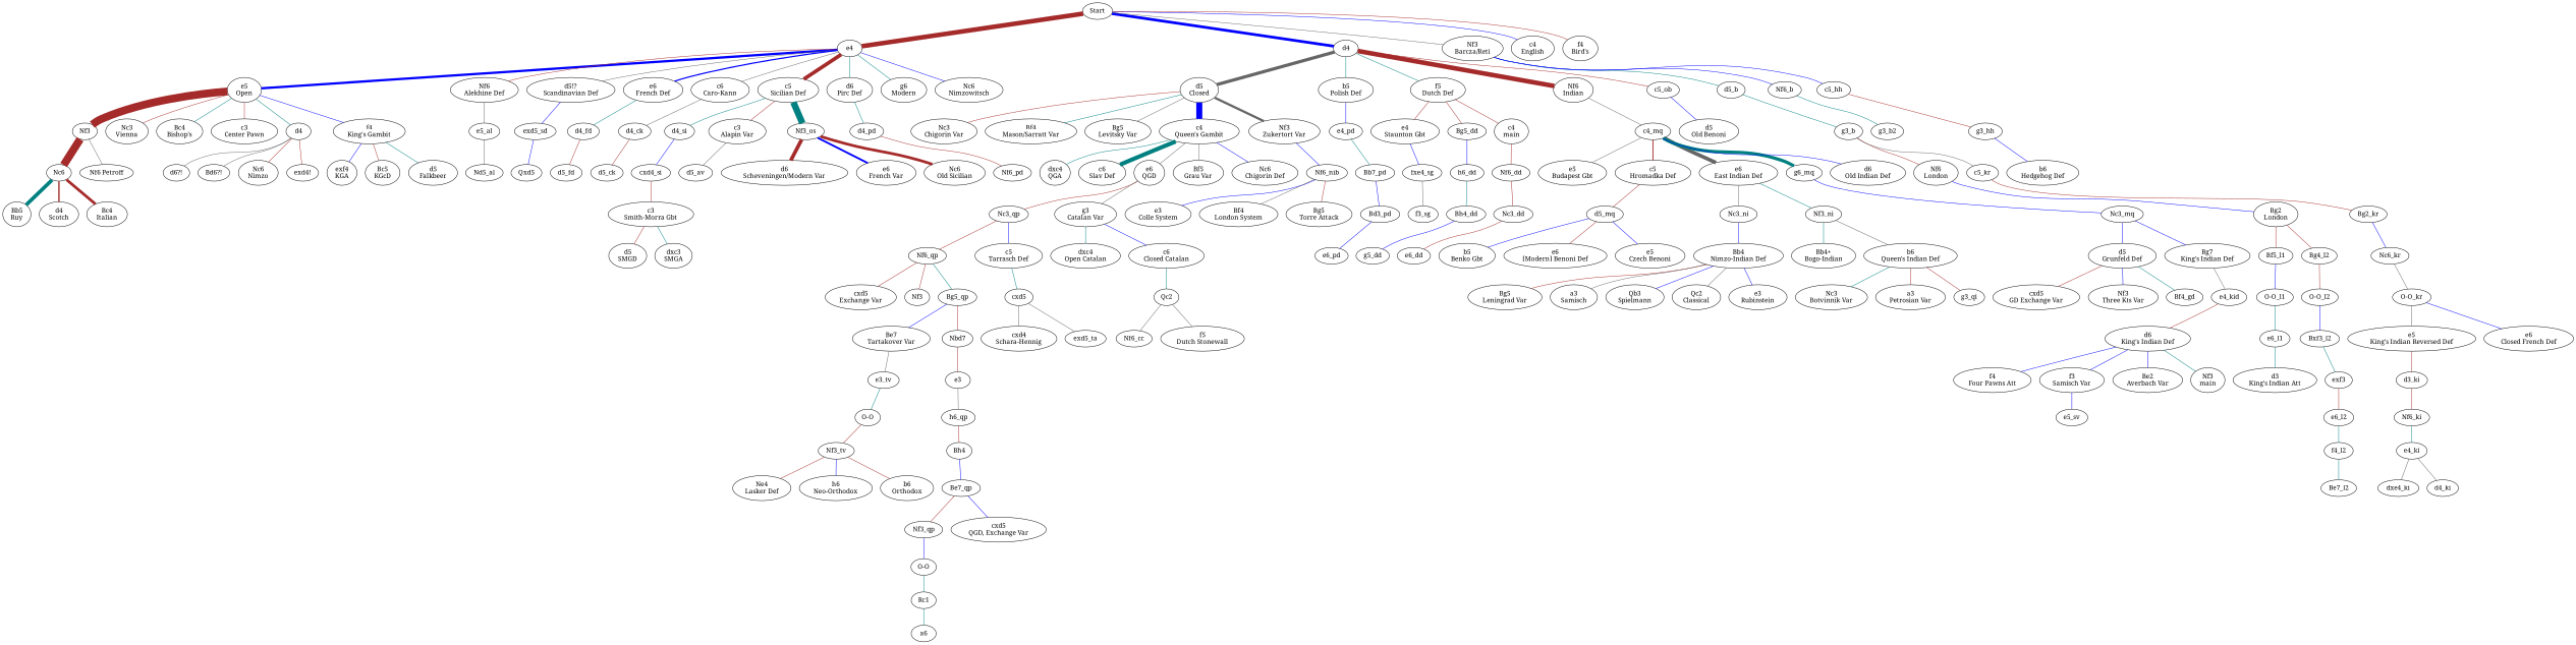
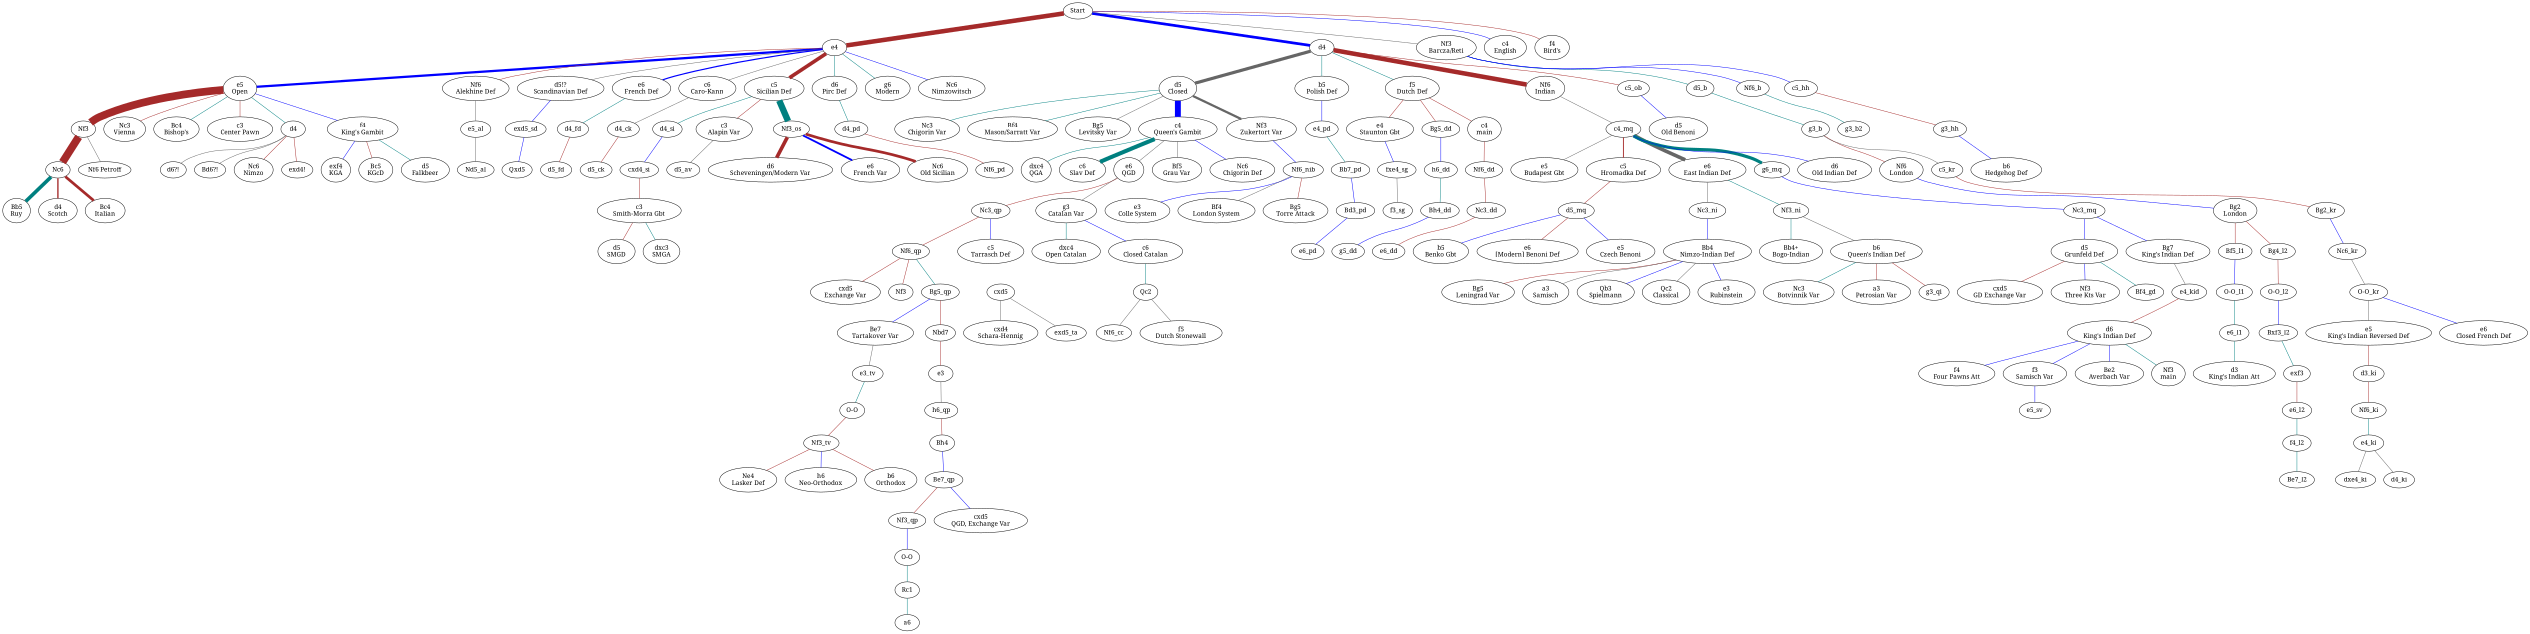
  graph {
    fontname="Noto Serif"
    node [fontname="Noto Serif"]
    edge [color=brown fontname="Noto Serif"]
    Start
    e4
    d4
    "Nf3\nBarcza/Reti"
    "c4\nEnglish"
    "f4\nBird's"
    n7 [label="e5\nOpen"]
    "Nf6\nAlekhine Def"
    "d5!?\nScandinavian Def"
    "e6\nFrench Def"
    "c6\nCaro-Kann"
    "c5\nSicilian Def"
    "d6\nPirc Def"
    "g6\nModern"
    "Nc6\nNimzowitsch"
    n16 [label="d5\nClosed"]
    "b5\nPolish Def"
    "f5\nDutch Def"
    n19 [label="Nf6\nIndian"]
    c5_ob
    d5_b
    Nf6_b
    c5_hh
    Nf3
    "Nc3\nVienna"
    "Bc4\nBishop's"
    "c3\nCenter Pawn"
    n28 [label=d4]
    "f4\nKing's Gambit"
    e5_al
    exd5_sd
    d4_fd
    d4_ck
    d4_si
    "c3\nAlapin Var"
    Nf3_os
    d4_pd
    Nc6
    "Nf6 Petroff"
    "d6?!"
    "Bd6?!"
    "Nc6\nNimzo"
    "exd4!"
    "exf4\nKGA"
    "Bc5\nKGcD"
    "d5\nFalkbeer"
    "Bb5\nRuy"
    "d4\nScotch"
    "Bc4\nItalian"
    "Nc3\nChigorin Var"
    "Bf4\nMason/Sarratt Var"
    "Bg5\nLevitsky Var"
    "c4\nQueen's Gambit"
    n54 [label="Nf3\nZukertort Var"]
    "dxc4\nQGA"
    "c6\nSlav Def"
    "e6\nQGD"
    "Bf5\nGrau Var"
    "Nc6\nChigorin Def"
    Nf6_nib
    e4_pd
    "e4\nStaunton Gbt"
    Bg5_dd
    "c4\nmain"
    c4_mq
    "d5\nOld Benoni"
    Nc3_qp
    "g3\nCatalan Var"
    Nf6_qp
    "c5\nTarrasch Def"
    "dxc4\nOpen Catalan"
    "c6\nClosed Catalan"
    "cxd5\nExchange Var"
    "Nf3\n"
    Bg5_qp
    cxd5
    Qc2
    Nf6_cc
    "f5\nDutch Stonewall"
    "Be7\nTartakover Var"
    Nbd7
    "cxd4\nSchara-Hennig"
    exd5_ta
    e3_tv
    e3
    n86 [label="O-O"]
    Nf3_tv
    "Ne4\nLasker Def"
    "h6\nNeo-Orthodox"
    "b6\nOrthodox"
    h6_qp
    Bh4
    Be7_qp
    Nf3_qp
    "cxd5\nQGD, Exchange Var"
    n96 [label="O-O"]
    Rc1
    a6
    Nd5_al
    Qxd5
    d5_fd
    d5_ck
    cxd4_si
    d5_av
    "d6\nScheveningen/Modern Var"
    n106 [label="e6\nFrench Var"]
    n107 [label="Nc6\nOld Sicilian"]
    "c3\nSmith-Morra Gbt"
    "d5\nSMGD"
    "dxc3\nSMGA"
    Bb7_pd
    Bd3_pd
    e6_pd
    fxe4_sg
    h6_dd
    Nf6_dd
    f3_sg
    Bh4_dd
    g5_dd
    Nc3_dd
    e6_dd
    "e5\nBudapest Gbt"
    n123 [label="c5\nHromadka Def"]
    n124 [label="e6\nEast Indian Def"]
    g6_mq
    "d6\nOld Indian Def"
    d5_mq
    Nc3_ni
    Nf3_ni
    Nc3_mq
    "b5\nBenko Gbt"
    "e6\n[Modern] Benoni Def"
    "e5\nCzech Benoni"
    n134 [label="Bb4\nNimzo-Indian Def"]
    "Bg5\nLeningrad Var"
    "a3\nSamisch"
    "Qb3\nSpielmann"
    "Qc2\nClassical"
    "e3\nRubinstein"
    "Bb4+\nBogo-Indian"
    "b6\nQueen's Indian Def"
    "Nc3\nBotvinnik Var"
    "a3\nPetrosian Var"
    g3_qi
    "d5\nGrunfeld Def"
    n146 [label="Bg7\nKing's Indian Def"]
    "cxd5\nGD Exchange Var"
    "Nf3\nThree Kts Var"
    Bf4_gd
    e4_kid
    g3_b
    g3_b2
    g3_hh
    "Nf6\nLondon"
    c5_kr
    "Bg2\nLondon"
    Bg2_kr
    Bf5_l1
    Bg4_l2
    "O-O_l1"
    "O-O_l2"
    e6_l1
    "d3\nKing's Indian Att"
    Bxf3_l2
    exf3
    e6_l2
    f4_l2
    Be7_l2
    Nc6_kr
    "O-O_kr"
    "e5\nKing's Indian Reversed Def"
    "e6\nClosed French Def"
    d3_ki
    Nf6_ki
    e4_ki
    dxe4_ki
    d4_ki
    "b6\nHedgehog Def"
    "d6\nKing's Indian Def"
    "f4\nFour Pawns Att"
    "f3\nSamisch Var"
    "Be2\nAverbach Var"
    "Nf3\nmain"
    e5_sv
    Nf6_pd
    "e3\nColle System"
    "Bf4\nLondon System"
    "Bg5\nTorre Attack"
    Start -- e4 [penwidth=10 weight=4]
    Start -- d4 [color=blue penwidth=6]
    Start -- "Nf3\nBarcza/Reti" [color=gray40]
    Start -- "c4\nEnglish" [color=blue]
    Start -- "f4\nBird's"
    e4 -- n7 [color=blue penwidth=5]
    e4 -- "Nf6\nAlekhine Def"
    e4 -- "d5!?\nScandinavian Def" [color=gray40]
    e4 -- "e6\nFrench Def" [color=blue penwidth=2.6]
    e4 -- "c6\nCaro-Kann" [color=gray40]
    e4 -- "c5\nSicilian Def" [penwidth=8]
    e4 -- "d6\nPirc Def" [color=teal]
    e4 -- "g6\nModern" [color=teal]
    e4 -- "Nc6\nNimzowitsch" [color=blue]
    d4 -- n16 [color=gray40 penwidth=7 weight=2]
    d4 -- "b5\nPolish Def" [color=teal]
    d4 -- "f5\nDutch Def" [color=teal]
    d4 -- n19 [penwidth=10]
    d4 -- c5_ob
    "Nf3\nBarcza/Reti" -- d5_b [color=teal]
    "Nf3\nBarcza/Reti" -- Nf6_b [color=blue]
    "Nf3\nBarcza/Reti" -- c5_hh [color=blue]
    n7 -- Nf3 [penwidth=17]
    n7 -- "Nc3\nVienna"
    n7 -- "Bc4\nBishop's" [color=teal]
    n7 -- "c3\nCenter Pawn"
    n7 -- n28 [color=teal]
    n7 -- "f4\nKing's Gambit" [color=blue]
    "Nf6\nAlekhine Def" -- e5_al [color=gray40]
    "d5!?\nScandinavian Def" -- exd5_sd [color=blue]
    "e6\nFrench Def" -- d4_fd [color=teal]
    "c6\nCaro-Kann" -- d4_ck [color=gray40]
    "c5\nSicilian Def" -- d4_si [color=teal]
    "c5\nSicilian Def" -- "c3\nAlapin Var"
    "c5\nSicilian Def" -- Nf3_os [color=teal penwidth=14]
    "d6\nPirc Def" -- d4_pd [color=teal]
-   n16 -- "Nc3\nChigorin Var"
+   n16 -- "Nc3\nChigorin Var" [color=teal]
    n16 -- "Bf4\nMason/Sarratt Var" [color=teal]
    n16 -- "Bg5\nLevitsky Var" [color=gray40]
    n16 -- "c4\nQueen's Gambit" [color=blue penwidth=13]
    n16 -- n54 [color=gray40 penwidth=5]
    "b5\nPolish Def" -- e4_pd [color=blue]
    "f5\nDutch Def" -- "e4\nStaunton Gbt"
    "f5\nDutch Def" -- Bg5_dd
    "f5\nDutch Def" -- "c4\nmain"
    n19 -- c4_mq [color=gray40]
    c5_ob -- "d5\nOld Benoni" [color=blue]
    d5_b -- g3_b [color=teal]
    Nf6_b -- g3_b2 [color=teal]
    c5_hh -- g3_hh
    Nf3 -- Nc6 [penwidth=17]
    Nf3 -- "Nf6 Petroff" [color=gray40]
    n28 -- "d6?!" [color=gray40]
    n28 -- "Bd6?!" [color=gray40]
    n28 -- "Nc6\nNimzo"
    n28 -- "exd4!"
    "f4\nKing's Gambit" -- "exf4\nKGA" [color=blue]
    "f4\nKing's Gambit" -- "Bc5\nKGcD"
    "f4\nKing's Gambit" -- "d5\nFalkbeer" [color=teal]
    e5_al -- Nd5_al [color=gray40]
    exd5_sd -- Qxd5 [color=blue]
    d4_fd -- d5_fd
    d4_ck -- d5_ck
    d4_si -- cxd4_si [color=blue]
    "c3\nAlapin Var" -- d5_av [color=gray40]
    Nf3_os -- "d6\nScheveningen/Modern Var" [penwidth=8]
    Nf3_os -- n106 [color=blue penwidth=4]
    Nf3_os -- n107 [penwidth=6]
    d4_pd -- Nf6_pd
    Nc6 -- "Bb5\nRuy" [color=teal penwidth=8]
    Nc6 -- "d4\nScotch" [penwidth=3]
    Nc6 -- "Bc4\nItalian" [penwidth=6]
    "c4\nQueen's Gambit" -- "dxc4\nQGA" [color=teal]
    "c4\nQueen's Gambit" -- "c6\nSlav Def" [color=teal penwidth=9]
    "c4\nQueen's Gambit" -- "e6\nQGD" [color=gray40]
    "c4\nQueen's Gambit" -- "Bf5\nGrau Var" [color=gray40]
    "c4\nQueen's Gambit" -- "Nc6\nChigorin Def" [color=blue]
    n54 -- Nf6_nib [color=blue]
    "e6\nQGD" -- Nc3_qp
    "e6\nQGD" -- "g3\nCatalan Var" [color=gray40]
    Nf6_nib -- "e3\nColle System" [color=blue]
    Nf6_nib -- "Bf4\nLondon System" [color=gray40]
    Nf6_nib -- "Bg5\nTorre Attack"
    e4_pd -- Bb7_pd [color=teal]
    "e4\nStaunton Gbt" -- fxe4_sg [color=blue]
    Bg5_dd -- h6_dd [color=blue]
    "c4\nmain" -- Nf6_dd
    c4_mq -- "e5\nBudapest Gbt" [color=gray40]
    c4_mq -- n123 [penwidth=2]
    c4_mq -- n124 [color=gray40 penwidth=8]
    c4_mq -- g6_mq [color=teal penwidth=7]
    c4_mq -- "d6\nOld Indian Def" [color=blue]
    Nc3_qp -- Nf6_qp
    Nc3_qp -- "c5\nTarrasch Def" [color=blue]
    "g3\nCatalan Var" -- "dxc4\nOpen Catalan" [color=teal]
    "g3\nCatalan Var" -- "c6\nClosed Catalan" [color=blue]
    Nf6_qp -- "cxd5\nExchange Var"
    Nf6_qp -- "Nf3\n"
    Nf6_qp -- Bg5_qp [color=teal]
-   "c5\nTarrasch Def" -- cxd5 [color=teal]
    "c6\nClosed Catalan" -- Qc2 [color=teal]
    Bg5_qp -- "Be7\nTartakover Var" [color=blue]
    Bg5_qp -- Nbd7
    cxd5 -- "cxd4\nSchara-Hennig" [color=gray40]
    cxd5 -- exd5_ta [color=gray40]
    Qc2 -- Nf6_cc [color=gray40]
    Qc2 -- "f5\nDutch Stonewall" [color=gray40]
    "Be7\nTartakover Var" -- e3_tv [color=gray40]
    Nbd7 -- e3
    e3_tv -- n86 [color=teal]
    e3 -- h6_qp [color=gray40]
    n86 -- Nf3_tv
    Nf3_tv -- "Ne4\nLasker Def"
    Nf3_tv -- "h6\nNeo-Orthodox" [color=blue]
    Nf3_tv -- "b6\nOrthodox"
    h6_qp -- Bh4
    Bh4 -- Be7_qp [color=blue]
    Be7_qp -- Nf3_qp
    Be7_qp -- "cxd5\nQGD, Exchange Var" [color=blue]
    Nf3_qp -- n96 [color=blue]
    n96 -- Rc1 [color=teal]
    Rc1 -- a6 [color=teal]
    cxd4_si -- "c3\nSmith-Morra Gbt"
    "c3\nSmith-Morra Gbt" -- "d5\nSMGD"
    "c3\nSmith-Morra Gbt" -- "dxc3\nSMGA" [color=teal]
    Bb7_pd -- Bd3_pd [color=blue]
    Bd3_pd -- e6_pd [color=blue]
    fxe4_sg -- f3_sg [color=gray40]
    h6_dd -- Bh4_dd [color=teal]
    Nf6_dd -- Nc3_dd
    Bh4_dd -- g5_dd [color=blue]
    Nc3_dd -- e6_dd
    n123 -- d5_mq
    n124 -- Nc3_ni [color=gray40]
    n124 -- Nf3_ni [color=teal]
    g6_mq -- Nc3_mq [color=blue]
    d5_mq -- "b5\nBenko Gbt" [color=blue]
    d5_mq -- "e6\n[Modern] Benoni Def"
    d5_mq -- "e5\nCzech Benoni" [color=blue]
    Nc3_ni -- n134 [color=blue]
    Nf3_ni -- "Bb4+\nBogo-Indian" [color=teal]
    Nf3_ni -- "b6\nQueen's Indian Def" [color=gray40]
    Nc3_mq -- "d5\nGrunfeld Def" [color=blue]
    Nc3_mq -- n146 [color=blue]
    n134 -- "Bg5\nLeningrad Var"
    n134 -- "a3\nSamisch" [color=gray40]
    n134 -- "Qb3\nSpielmann" [color=blue]
    n134 -- "Qc2\nClassical" [color=gray40]
    n134 -- "e3\nRubinstein" [color=blue]
    "b6\nQueen's Indian Def" -- "Nc3\nBotvinnik Var" [color=teal]
    "b6\nQueen's Indian Def" -- "a3\nPetrosian Var"
    "b6\nQueen's Indian Def" -- g3_qi
    "d5\nGrunfeld Def" -- "cxd5\nGD Exchange Var"
    "d5\nGrunfeld Def" -- "Nf3\nThree Kts Var" [color=blue]
    "d5\nGrunfeld Def" -- Bf4_gd [color=teal]
    n146 -- e4_kid [color=gray40]
    e4_kid -- "d6\nKing's Indian Def"
    g3_b -- "Nf6\nLondon"
    g3_b -- c5_kr [color=gray40]
    g3_hh -- "b6\nHedgehog Def" [color=blue]
    "Nf6\nLondon" -- "Bg2\nLondon" [color=blue]
    c5_kr -- Bg2_kr
    "Bg2\nLondon" -- Bf5_l1
    "Bg2\nLondon" -- Bg4_l2
    Bg2_kr -- Nc6_kr [color=blue]
    Bf5_l1 -- "O-O_l1" [color=blue]
    Bg4_l2 -- "O-O_l2"
    "O-O_l1" -- e6_l1 [color=teal]
    "O-O_l2" -- Bxf3_l2 [color=blue]
    e6_l1 -- "d3\nKing's Indian Att" [color=teal]
    Bxf3_l2 -- exf3 [color=teal]
    exf3 -- e6_l2
    e6_l2 -- f4_l2 [color=teal]
    f4_l2 -- Be7_l2 [color=teal]
    Nc6_kr -- "O-O_kr" [color=gray40]
    "O-O_kr" -- "e5\nKing's Indian Reversed Def" [color=gray40]
    "O-O_kr" -- "e6\nClosed French Def" [color=blue]
    "e5\nKing's Indian Reversed Def" -- d3_ki
    d3_ki -- Nf6_ki
    Nf6_ki -- e4_ki [color=teal]
    e4_ki -- dxe4_ki [color=gray40]
    e4_ki -- d4_ki [color=gray40]
    "d6\nKing's Indian Def" -- "f4\nFour Pawns Att" [color=blue]
    "d6\nKing's Indian Def" -- "f3\nSamisch Var" [color=blue]
    "d6\nKing's Indian Def" -- "Be2\nAverbach Var" [color=blue]
    "d6\nKing's Indian Def" -- "Nf3\nmain" [color=teal]
    "f3\nSamisch Var" -- e5_sv [color=blue]
  }
